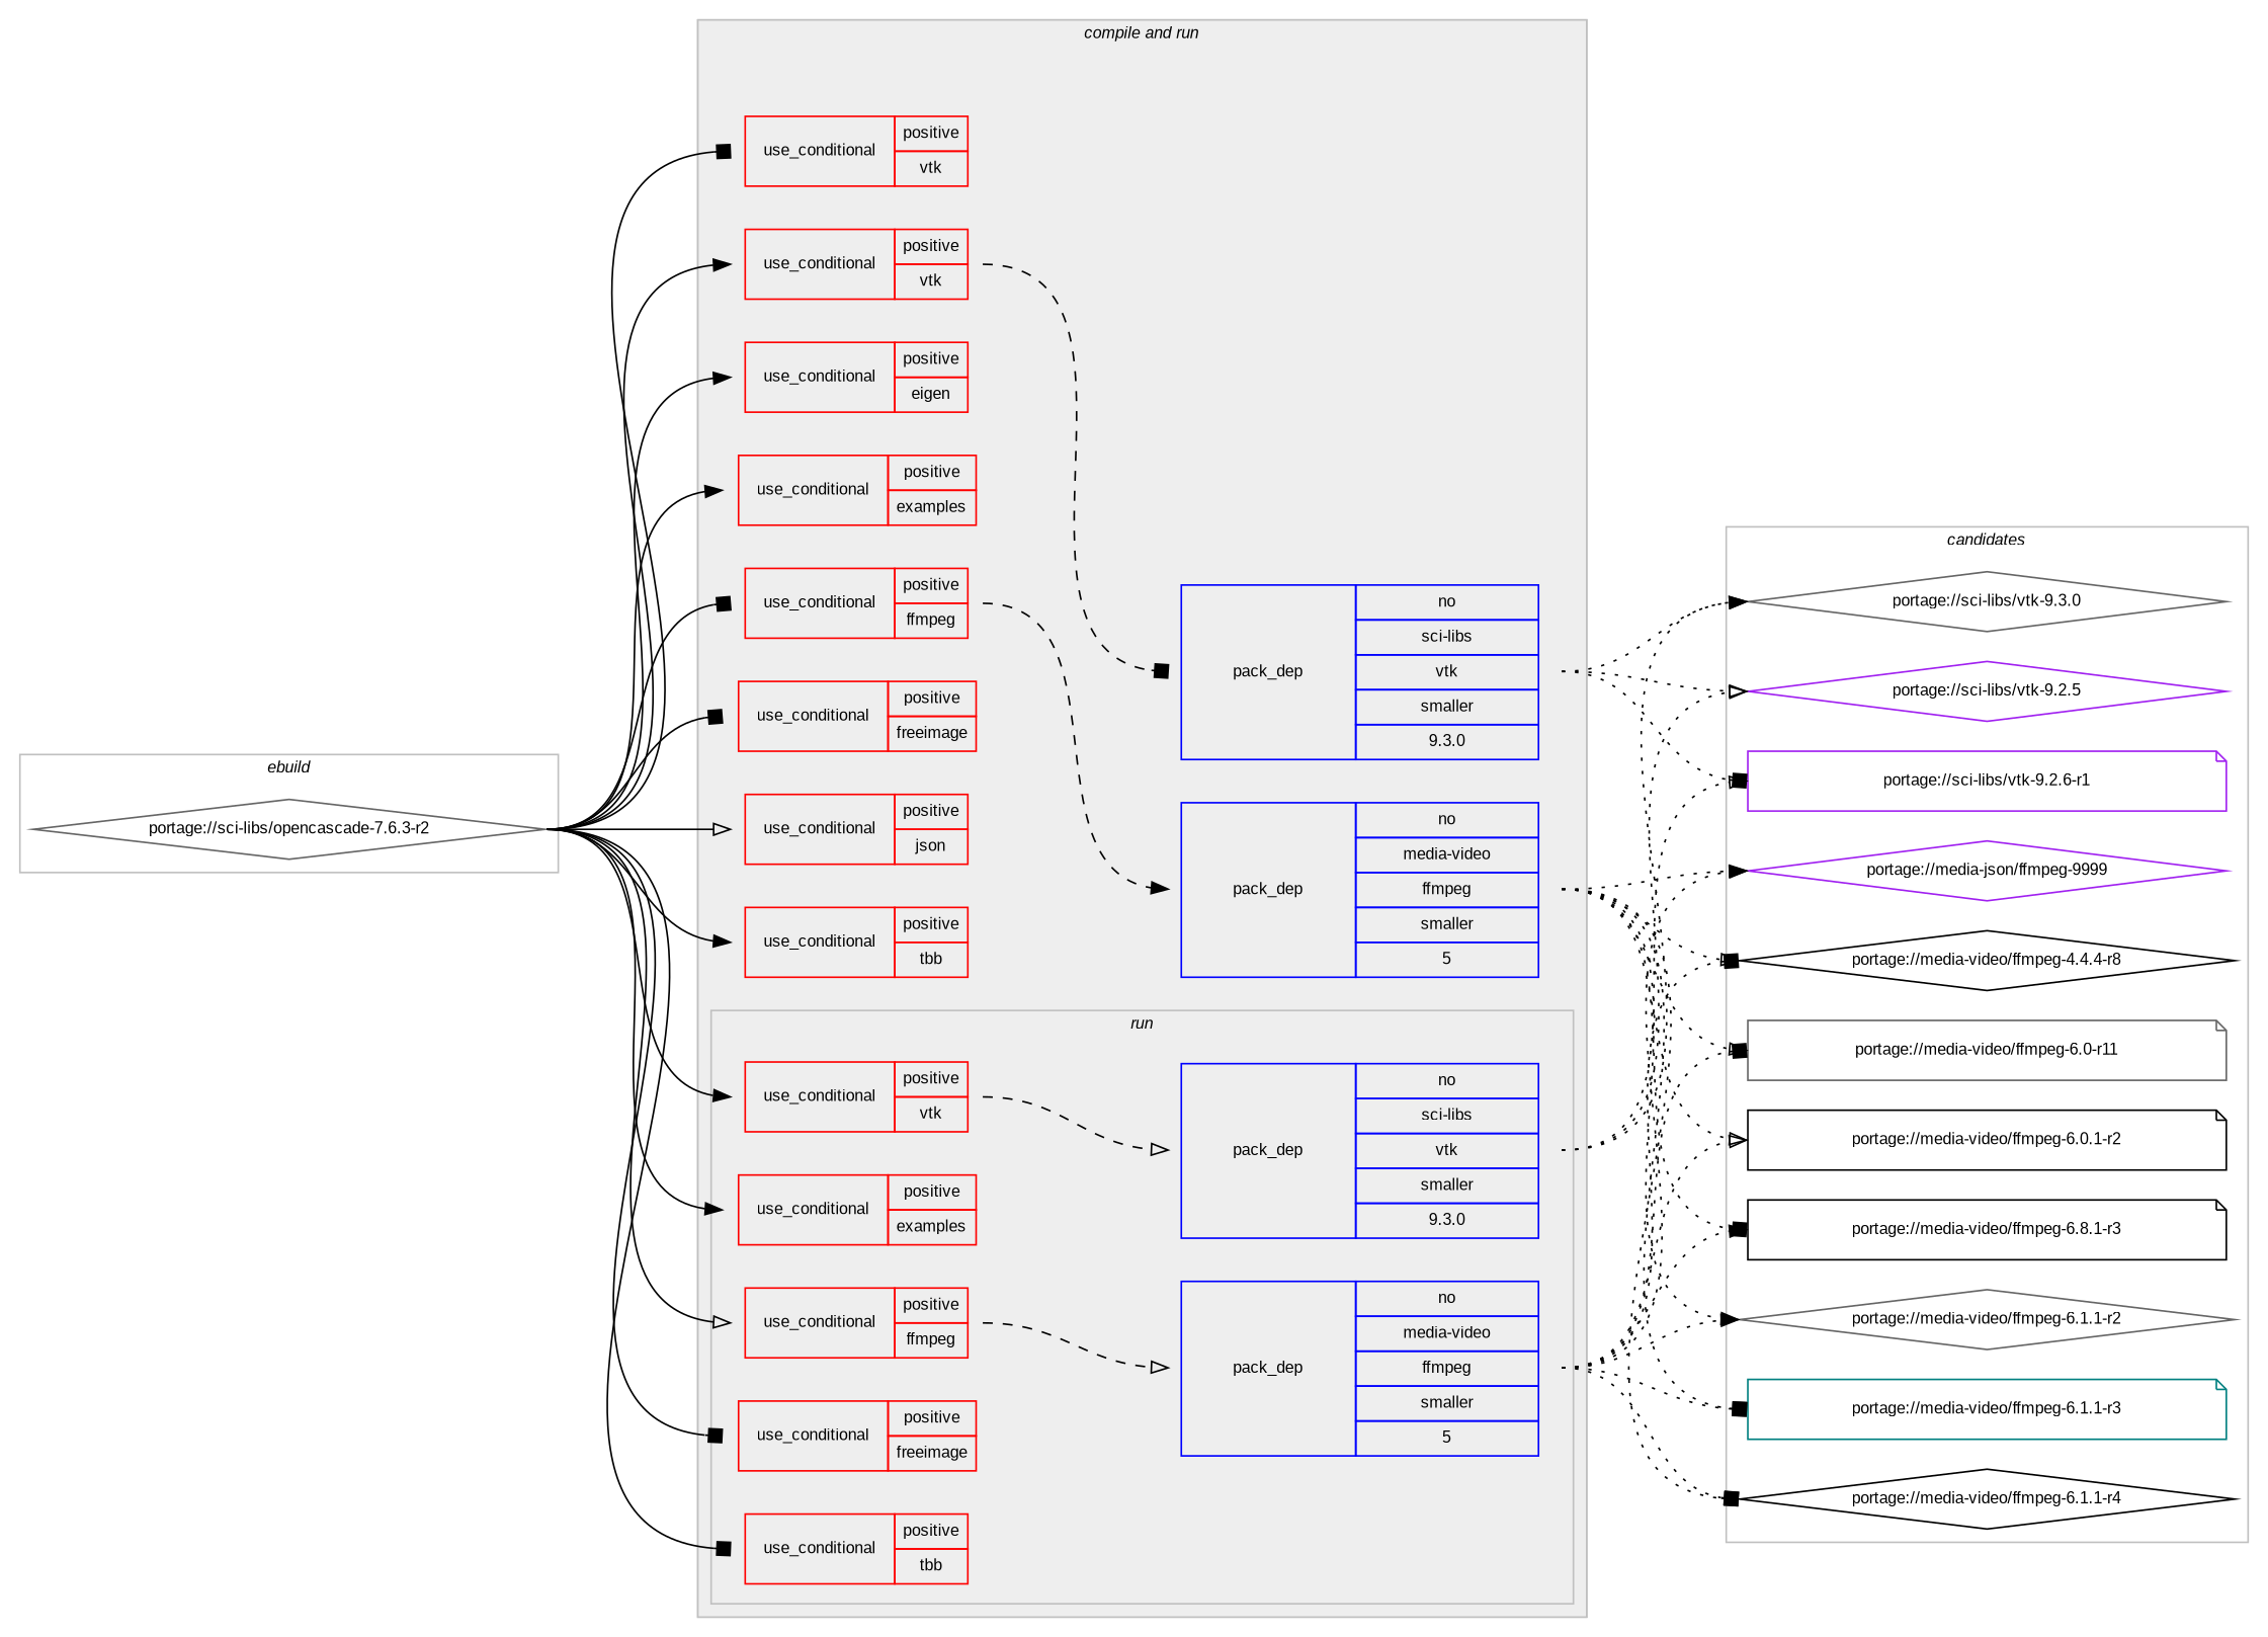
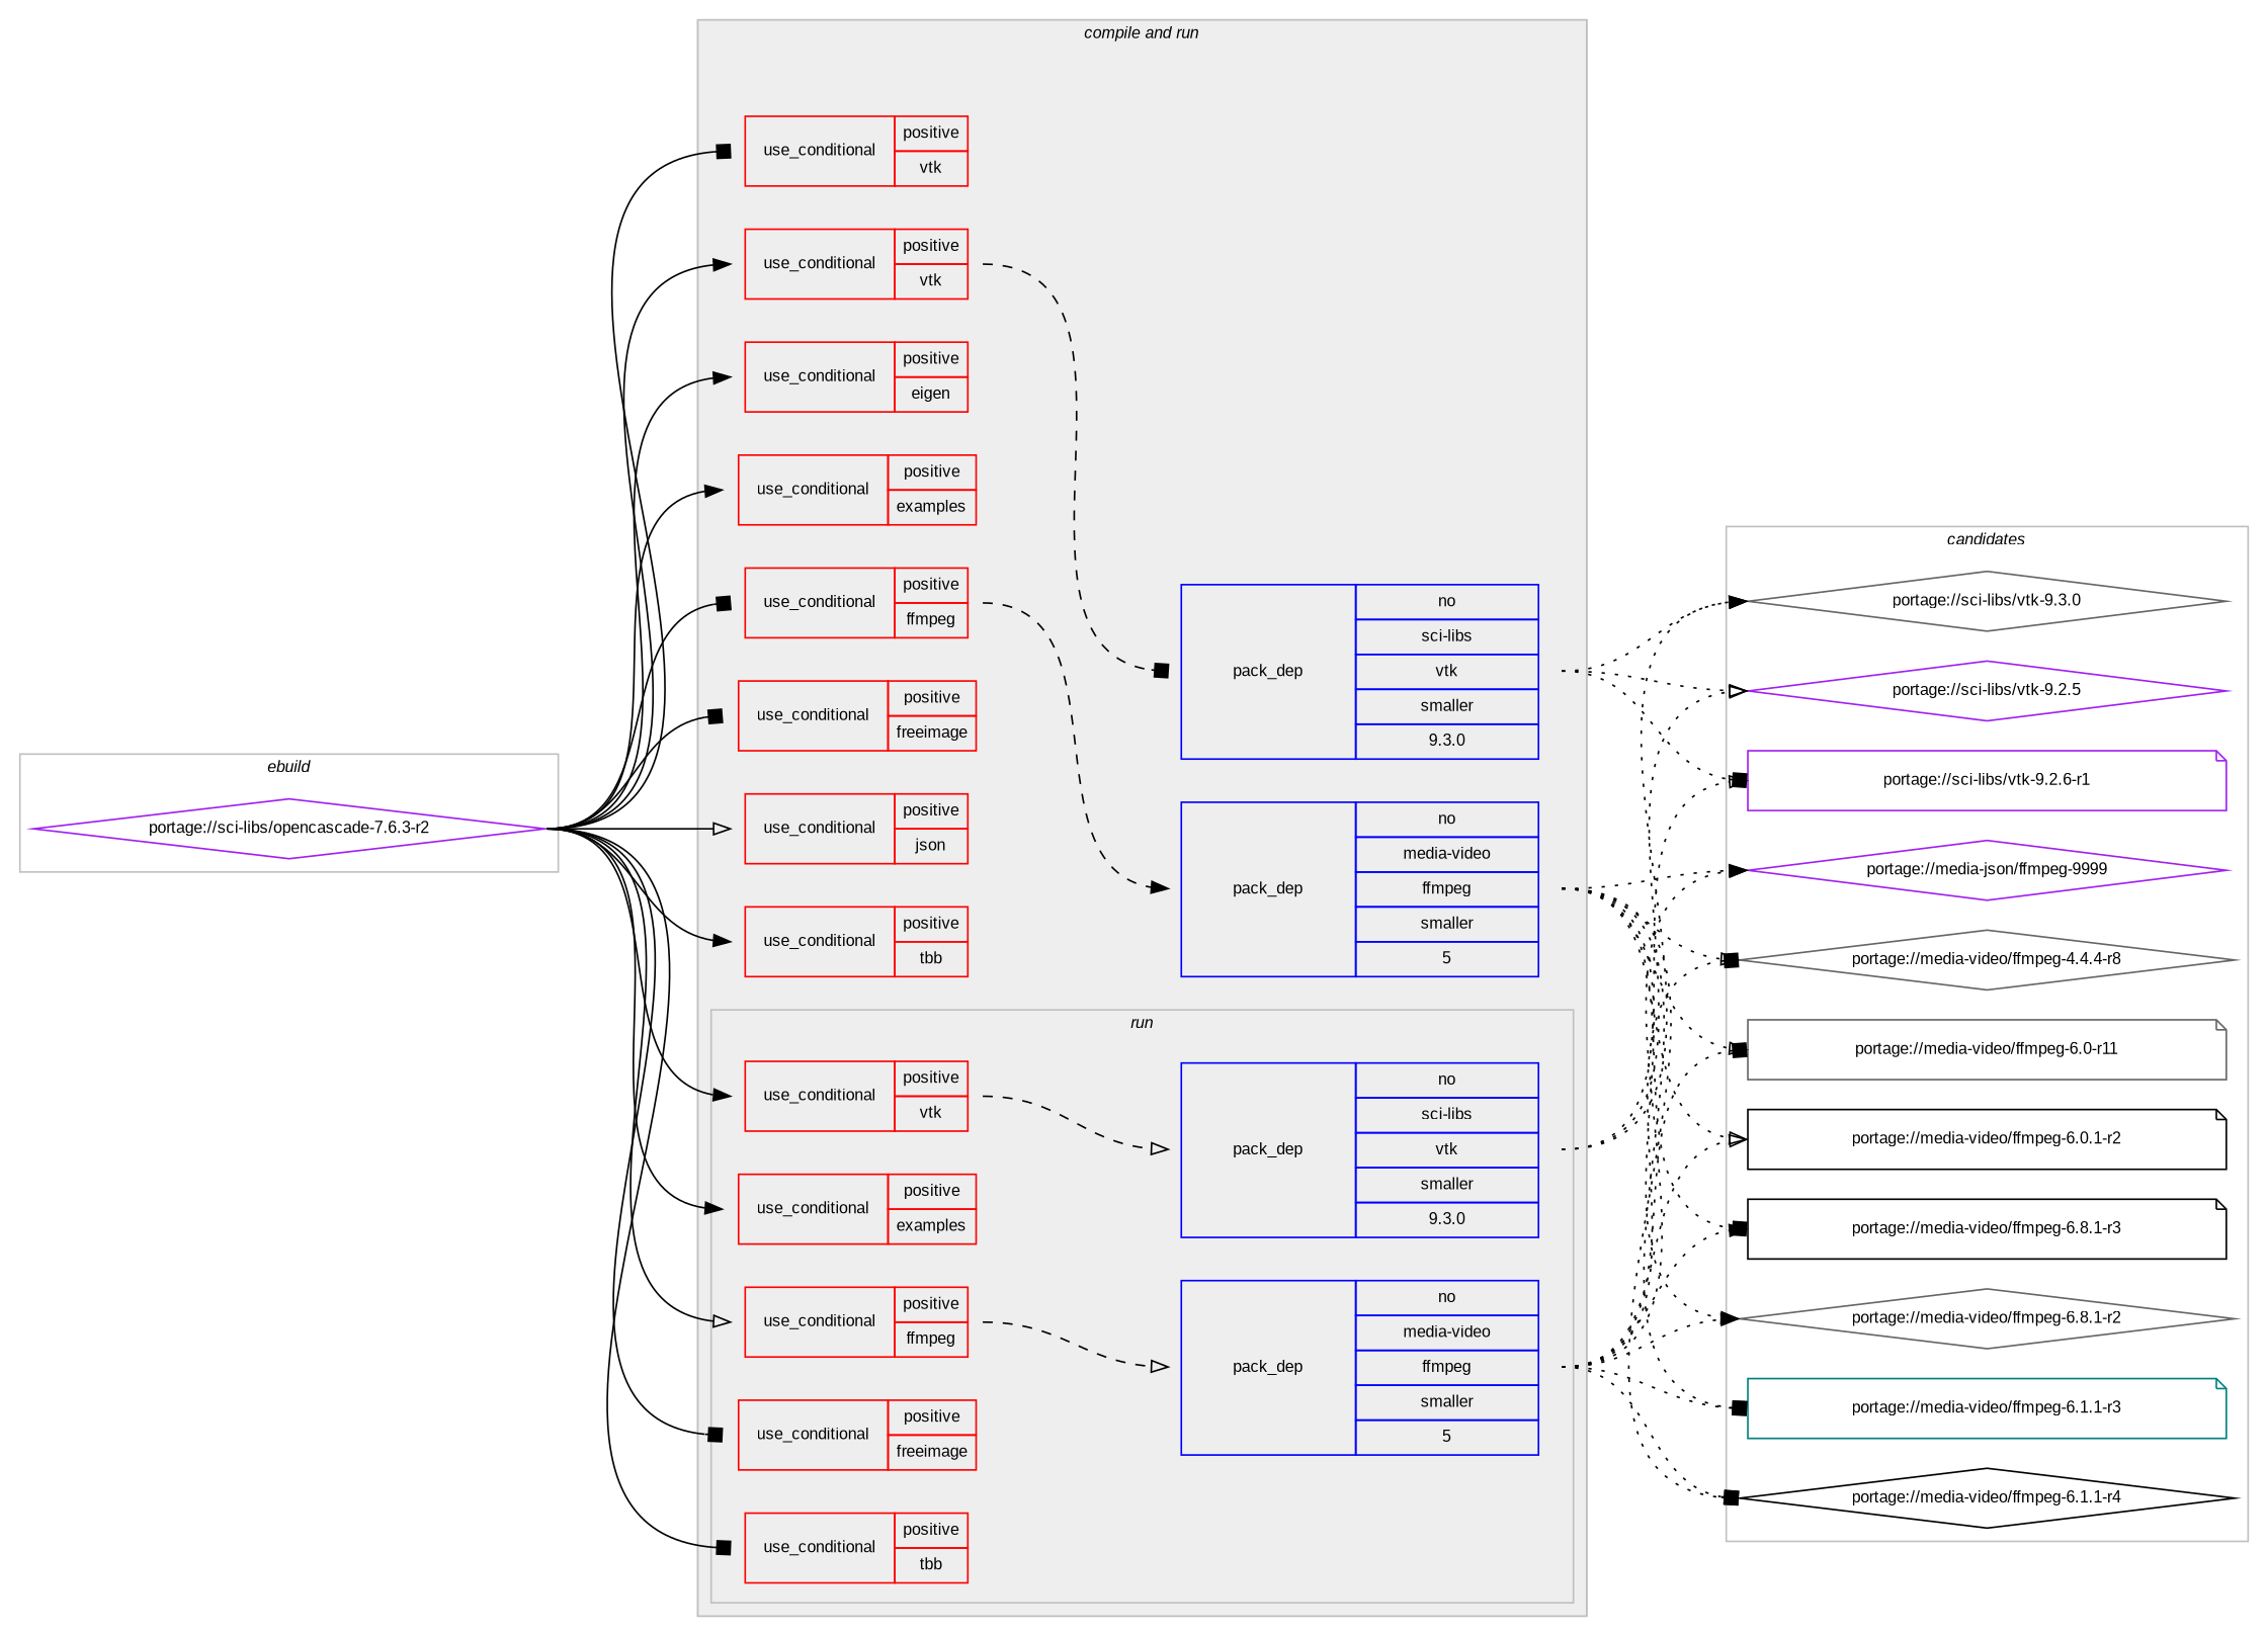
  digraph {
    compound=true
    concentrate=true
    fontname="Liberation Sans"
    fontsize=10
    newrank=true
    rankdir=LR
    ranksep=1.5
    node [color=red fontname="Liberation Sans" fontsize=10 shape=none]
    edge [arrowhead=box fontname="Liberation Sans" headport=w style=dotted tailport=e weight=100]
-   n1 [color=gray40 label="portage://sci-libs/opencascade-7.6.3-r2" shape=diamond width=4]
+   n1 [color=purple label="portage://sci-libs/opencascade-7.6.3-r2" shape=diamond width=4]
    n2 [label=<<TABLE BORDER="0" CELLBORDER="1" CELLSPACING="0" CELLPADDING="4"><TR><TD ROWSPAN="3" CELLPADDING="10">use_conditional</TD></TR><TR><TD>positive</TD></TR><TR><TD>eigen</TD></TR></TABLE>>]
    n3 [label=<<TABLE BORDER="0" CELLBORDER="1" CELLSPACING="0" CELLPADDING="4"><TR><TD ROWSPAN="3" CELLPADDING="10">use_conditional</TD></TR><TR><TD>positive</TD></TR><TR><TD>examples</TD></TR></TABLE>>]
    n4 [color=blue label=<<TABLE BORDER="0" CELLBORDER="1" CELLSPACING="0" CELLPADDING="4" WIDTH="220"><TR><TD ROWSPAN="6" CELLPADDING="30">pack_dep</TD></TR><TR><TD WIDTH="110">no</TD></TR><TR><TD>media-video</TD></TR><TR><TD>ffmpeg</TD></TR><TR><TD>smaller</TD></TR><TR><TD>5</TD></TR></TABLE>>]
    n5 [label=<<TABLE BORDER="0" CELLBORDER="1" CELLSPACING="0" CELLPADDING="4"><TR><TD ROWSPAN="3" CELLPADDING="10">use_conditional</TD></TR><TR><TD>positive</TD></TR><TR><TD>ffmpeg</TD></TR></TABLE>>]
    n6 [label=<<TABLE BORDER="0" CELLBORDER="1" CELLSPACING="0" CELLPADDING="4"><TR><TD ROWSPAN="3" CELLPADDING="10">use_conditional</TD></TR><TR><TD>positive</TD></TR><TR><TD>freeimage</TD></TR></TABLE>>]
    n7 [label=<<TABLE BORDER="0" CELLBORDER="1" CELLSPACING="0" CELLPADDING="4"><TR><TD ROWSPAN="3" CELLPADDING="10">use_conditional</TD></TR><TR><TD>positive</TD></TR><TR><TD>json</TD></TR></TABLE>>]
    n8 [label=<<TABLE BORDER="0" CELLBORDER="1" CELLSPACING="0" CELLPADDING="4"><TR><TD ROWSPAN="3" CELLPADDING="10">use_conditional</TD></TR><TR><TD>positive</TD></TR><TR><TD>tbb</TD></TR></TABLE>>]
    n9 [label=<<TABLE BORDER="0" CELLBORDER="1" CELLSPACING="0" CELLPADDING="4"><TR><TD ROWSPAN="3" CELLPADDING="10">use_conditional</TD></TR><TR><TD>positive</TD></TR><TR><TD>vtk</TD></TR></TABLE>>]
    n10 [color=blue label=<<TABLE BORDER="0" CELLBORDER="1" CELLSPACING="0" CELLPADDING="4" WIDTH="220"><TR><TD ROWSPAN="6" CELLPADDING="30">pack_dep</TD></TR><TR><TD WIDTH="110">no</TD></TR><TR><TD>sci-libs</TD></TR><TR><TD>vtk</TD></TR><TR><TD>smaller</TD></TR><TR><TD>9.3.0</TD></TR></TABLE>>]
    n11 [label=<<TABLE BORDER="0" CELLBORDER="1" CELLSPACING="0" CELLPADDING="4"><TR><TD ROWSPAN="3" CELLPADDING="10">use_conditional</TD></TR><TR><TD>positive</TD></TR><TR><TD>vtk</TD></TR></TABLE>>]
    n12 [label=<<TABLE BORDER="0" CELLBORDER="1" CELLSPACING="0" CELLPADDING="4"><TR><TD ROWSPAN="3" CELLPADDING="10">use_conditional</TD></TR><TR><TD>positive</TD></TR><TR><TD>examples</TD></TR></TABLE>>]
    n13 [color=blue label=<<TABLE BORDER="0" CELLBORDER="1" CELLSPACING="0" CELLPADDING="4" WIDTH="220"><TR><TD ROWSPAN="6" CELLPADDING="30">pack_dep</TD></TR><TR><TD WIDTH="110">no</TD></TR><TR><TD>media-video</TD></TR><TR><TD>ffmpeg</TD></TR><TR><TD>smaller</TD></TR><TR><TD>5</TD></TR></TABLE>>]
    n14 [label=<<TABLE BORDER="0" CELLBORDER="1" CELLSPACING="0" CELLPADDING="4"><TR><TD ROWSPAN="3" CELLPADDING="10">use_conditional</TD></TR><TR><TD>positive</TD></TR><TR><TD>ffmpeg</TD></TR></TABLE>>]
    n15 [label=<<TABLE BORDER="0" CELLBORDER="1" CELLSPACING="0" CELLPADDING="4"><TR><TD ROWSPAN="3" CELLPADDING="10">use_conditional</TD></TR><TR><TD>positive</TD></TR><TR><TD>freeimage</TD></TR></TABLE>>]
    n16 [label=<<TABLE BORDER="0" CELLBORDER="1" CELLSPACING="0" CELLPADDING="4"><TR><TD ROWSPAN="3" CELLPADDING="10">use_conditional</TD></TR><TR><TD>positive</TD></TR><TR><TD>tbb</TD></TR></TABLE>>]
    n17 [color=blue label=<<TABLE BORDER="0" CELLBORDER="1" CELLSPACING="0" CELLPADDING="4" WIDTH="220"><TR><TD ROWSPAN="6" CELLPADDING="30">pack_dep</TD></TR><TR><TD WIDTH="110">no</TD></TR><TR><TD>sci-libs</TD></TR><TR><TD>vtk</TD></TR><TR><TD>smaller</TD></TR><TR><TD>9.3.0</TD></TR></TABLE>>]
    n18 [label=<<TABLE BORDER="0" CELLBORDER="1" CELLSPACING="0" CELLPADDING="4"><TR><TD ROWSPAN="3" CELLPADDING="10">use_conditional</TD></TR><TR><TD>positive</TD></TR><TR><TD>vtk</TD></TR></TABLE>>]
-   n19 [color=black label="portage://media-video/ffmpeg-4.4.4-r8" shape=diamond width=4]
+   n19 [color=gray40 label="portage://media-video/ffmpeg-4.4.4-r8" shape=diamond width=4]
    n20 [color=gray40 label="portage://media-video/ffmpeg-6.0-r11" shape=note width=4]
    n21 [color=black label="portage://media-video/ffmpeg-6.0.1-r2" shape=note width=4]
    n22 [color=black label="portage://media-video/ffmpeg-6.8.1-r3" shape=note width=4]
-   n23 [color=gray40 label="portage://media-video/ffmpeg-6.1.1-r2" shape=diamond width=4]
+   n23 [color=gray40 label="portage://media-video/ffmpeg-6.8.1-r2" shape=diamond width=4]
    n24 [color=teal label="portage://media-video/ffmpeg-6.1.1-r3" shape=note width=4]
    n25 [color=black label="portage://media-video/ffmpeg-6.1.1-r4" shape=diamond width=4]
    n26 [color=purple label="portage://media-json/ffmpeg-9999" shape=diamond width=4]
    n27 [color=purple label="portage://sci-libs/vtk-9.2.5" shape=diamond width=4]
    n28 [color=purple label="portage://sci-libs/vtk-9.2.6-r1" shape=note width=4]
    n29 [color=gray40 label="portage://sci-libs/vtk-9.3.0" shape=diamond width=4]
    subgraph cluster_1 {
      color=gray
      label=<<i>ebuild</i>>
      rank=same
      n1
    }
    subgraph cluster_2 {
      color=gray
      label=<<i>dependencies</i>>
      subgraph cluster_3 {
        color=gray
        fillcolor="#eeeeee"
        label=<<i>compile</i>>
        style=filled
        subgraph sub_4 {
          color=gray
          fillcolor="#eeeeee"
          label=<<i>compile</i>>
          style=filled
          n2
        }
        subgraph sub_5 {
          color=gray
          fillcolor="#eeeeee"
          label=<<i>compile</i>>
          style=filled
          n3
        }
        subgraph sub_6 {
          color=gray
          fillcolor="#eeeeee"
          label=<<i>compile</i>>
          style=filled
          n5
          subgraph sub_7 {
            color=gray
            fillcolor="#eeeeee"
            label=<<i>compile</i>>
            style=filled
            n4
          }
        }
        subgraph sub_8 {
          color=gray
          fillcolor="#eeeeee"
          label=<<i>compile</i>>
          style=filled
          n6
        }
        subgraph sub_9 {
          color=gray
          fillcolor="#eeeeee"
          label=<<i>compile</i>>
          style=filled
          n7
        }
        subgraph sub_10 {
          color=gray
          fillcolor="#eeeeee"
          label=<<i>compile</i>>
          style=filled
          n8
        }
        subgraph sub_11 {
          color=gray
          fillcolor="#eeeeee"
          label=<<i>compile</i>>
          style=filled
          n9
        }
        subgraph sub_12 {
          color=gray
          fillcolor="#eeeeee"
          label=<<i>compile</i>>
          style=filled
          n11
          subgraph sub_13 {
            color=gray
            fillcolor="#eeeeee"
            label=<<i>compile</i>>
            style=filled
            n10
          }
        }
      }
      subgraph cluster_14 {
        color=gray
        fillcolor="#eeeeee"
        label=<<i>compile and run</i>>
        style=filled
      }
      subgraph cluster_15 {
        color=gray
        fillcolor="#eeeeee"
        label=<<i>run</i>>
        style=filled
        subgraph sub_16 {
          color=gray
          fillcolor="#eeeeee"
          label=<<i>run</i>>
          style=filled
          n12
        }
        subgraph sub_17 {
          color=gray
          fillcolor="#eeeeee"
          label=<<i>run</i>>
          style=filled
          n14
          subgraph sub_18 {
            color=gray
            fillcolor="#eeeeee"
            label=<<i>run</i>>
            style=filled
            n13
          }
        }
        subgraph sub_19 {
          color=gray
          fillcolor="#eeeeee"
          label=<<i>run</i>>
          style=filled
          n15
        }
        subgraph sub_20 {
          color=gray
          fillcolor="#eeeeee"
          label=<<i>run</i>>
          style=filled
          n16
        }
        subgraph sub_21 {
          color=gray
          fillcolor="#eeeeee"
          label=<<i>run</i>>
          style=filled
          n18
          subgraph sub_22 {
            color=gray
            fillcolor="#eeeeee"
            label=<<i>run</i>>
            style=filled
            n17
          }
        }
      }
    }
    subgraph cluster_23 {
      color=gray
      label=<<i>candidates</i>>
      rank=same
      subgraph sub_24 {
        color=black
        label=<<i>candidates</i>>
        nodesep=1
        rank=same
        n19
        n20
        n21
        n22
        n23
        n24
        n25
        n26
      }
      subgraph sub_25 {
        color=black
        label=<<i>candidates</i>>
        nodesep=1
        rank=same
        n27
        n28
        n29
      }
      subgraph sub_26 {
        color=black
        label=<<i>candidates</i>>
        nodesep=1
        rank=same
        n19
        n20
        n21
        n22
        n23
        n24
        n25
        n26
      }
      subgraph sub_27 {
        color=black
        label=<<i>candidates</i>>
        nodesep=1
        rank=same
        n27
        n28
        n29
      }
    }
    n1 -> n2 [arrowhead=normal style=solid weight=20]
    n1 -> n3 [arrowhead=normal style=solid weight=20]
    n1 -> n5 [style=solid weight=20]
    n1 -> n6 [style=solid weight=20]
    n1 -> n7 [arrowhead=onormal style=solid weight=20]
    n1 -> n8 [arrowhead=normal style=solid weight=20]
    n1 -> n9 [style=solid weight=20]
    n1 -> n11 [arrowhead=normal style=solid weight=20]
    n1 -> n12 [arrowhead=normal style=solid weight=20]
    n1 -> n14 [arrowhead=onormal style=solid weight=20]
    n1 -> n15 [style=solid weight=20]
    n1 -> n16 [style=solid weight=20]
    n1 -> n18 [arrowhead=normal style=solid weight=20]
    n4 -> n19 [arrowhead=onormal]
    n4 -> n20 [arrowhead=onormal]
    n4 -> n21 [arrowhead=onormal]
    n4 -> n22
    n4 -> n23 [arrowhead=normal]
    n4 -> n24
    n4 -> n25
    n4 -> n26 [arrowhead=onormal]
    n5 -> n4 [arrowhead=normal style=dashed weight=20]
    n10 -> n27 [arrowhead=onormal]
    n10 -> n28
    n10 -> n29 [arrowhead=onormal]
    n11 -> n10 [style=dashed weight=20]
    n13 -> n19
    n13 -> n20
    n13 -> n21 [arrowhead=onormal]
    n13 -> n22 [arrowhead=normal]
    n13 -> n23 [arrowhead=normal]
    n13 -> n24
    n13 -> n25
    n13 -> n26 [arrowhead=normal]
    n14 -> n13 [arrowhead=onormal style=dashed weight=20]
    n17 -> n27 [arrowhead=onormal]
    n17 -> n28 [arrowhead=onormal]
    n17 -> n29 [arrowhead=normal]
    n18 -> n17 [arrowhead=onormal style=dashed weight=20]
  }
